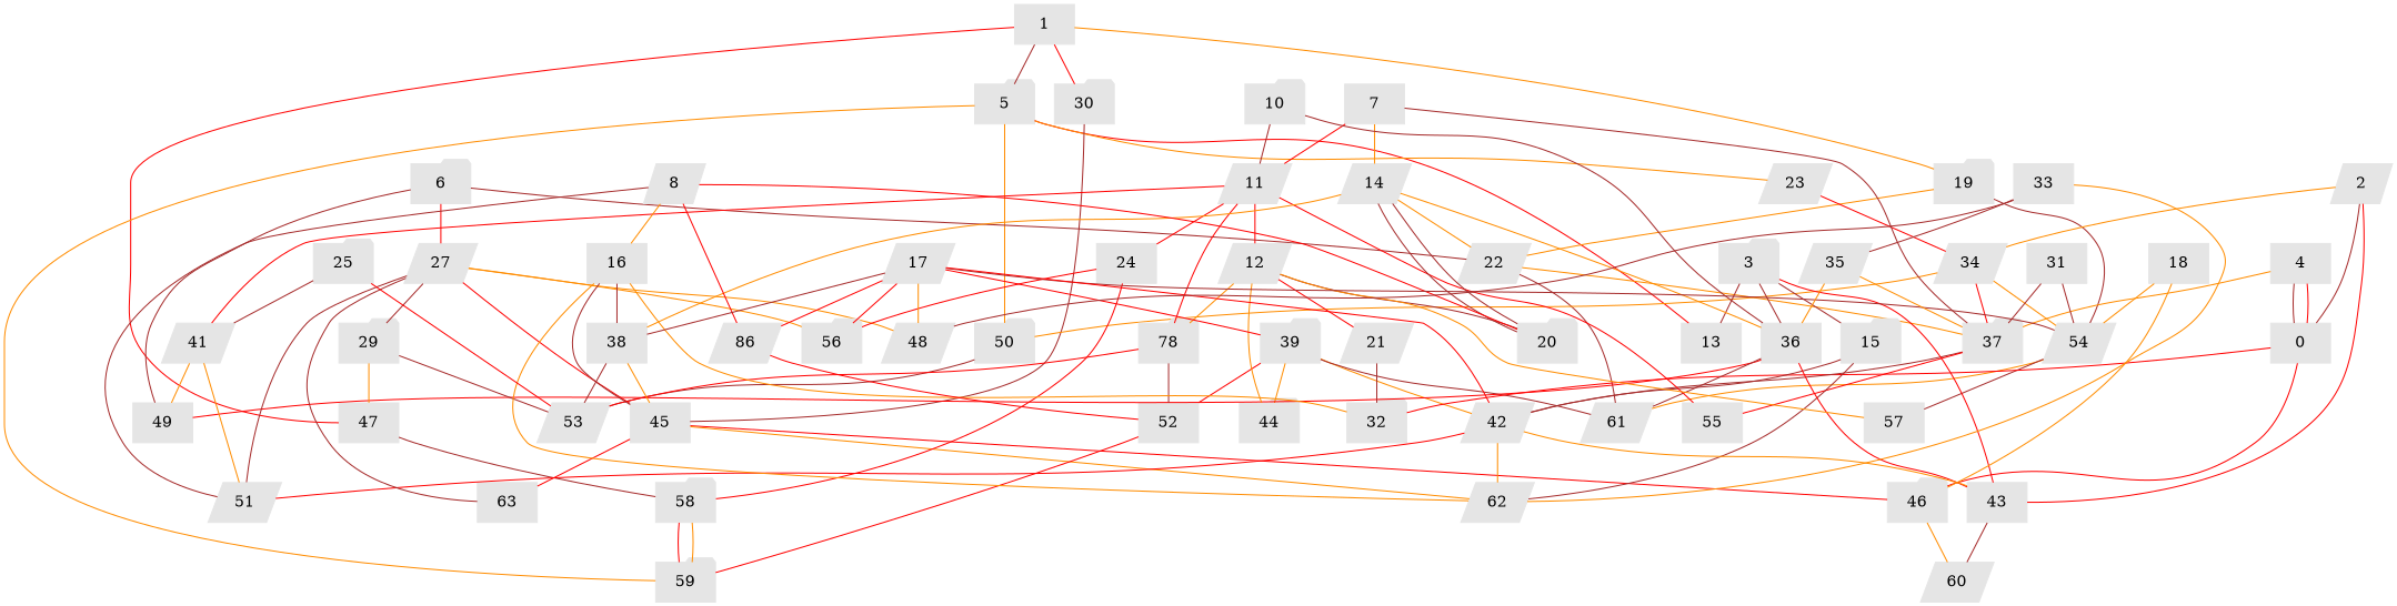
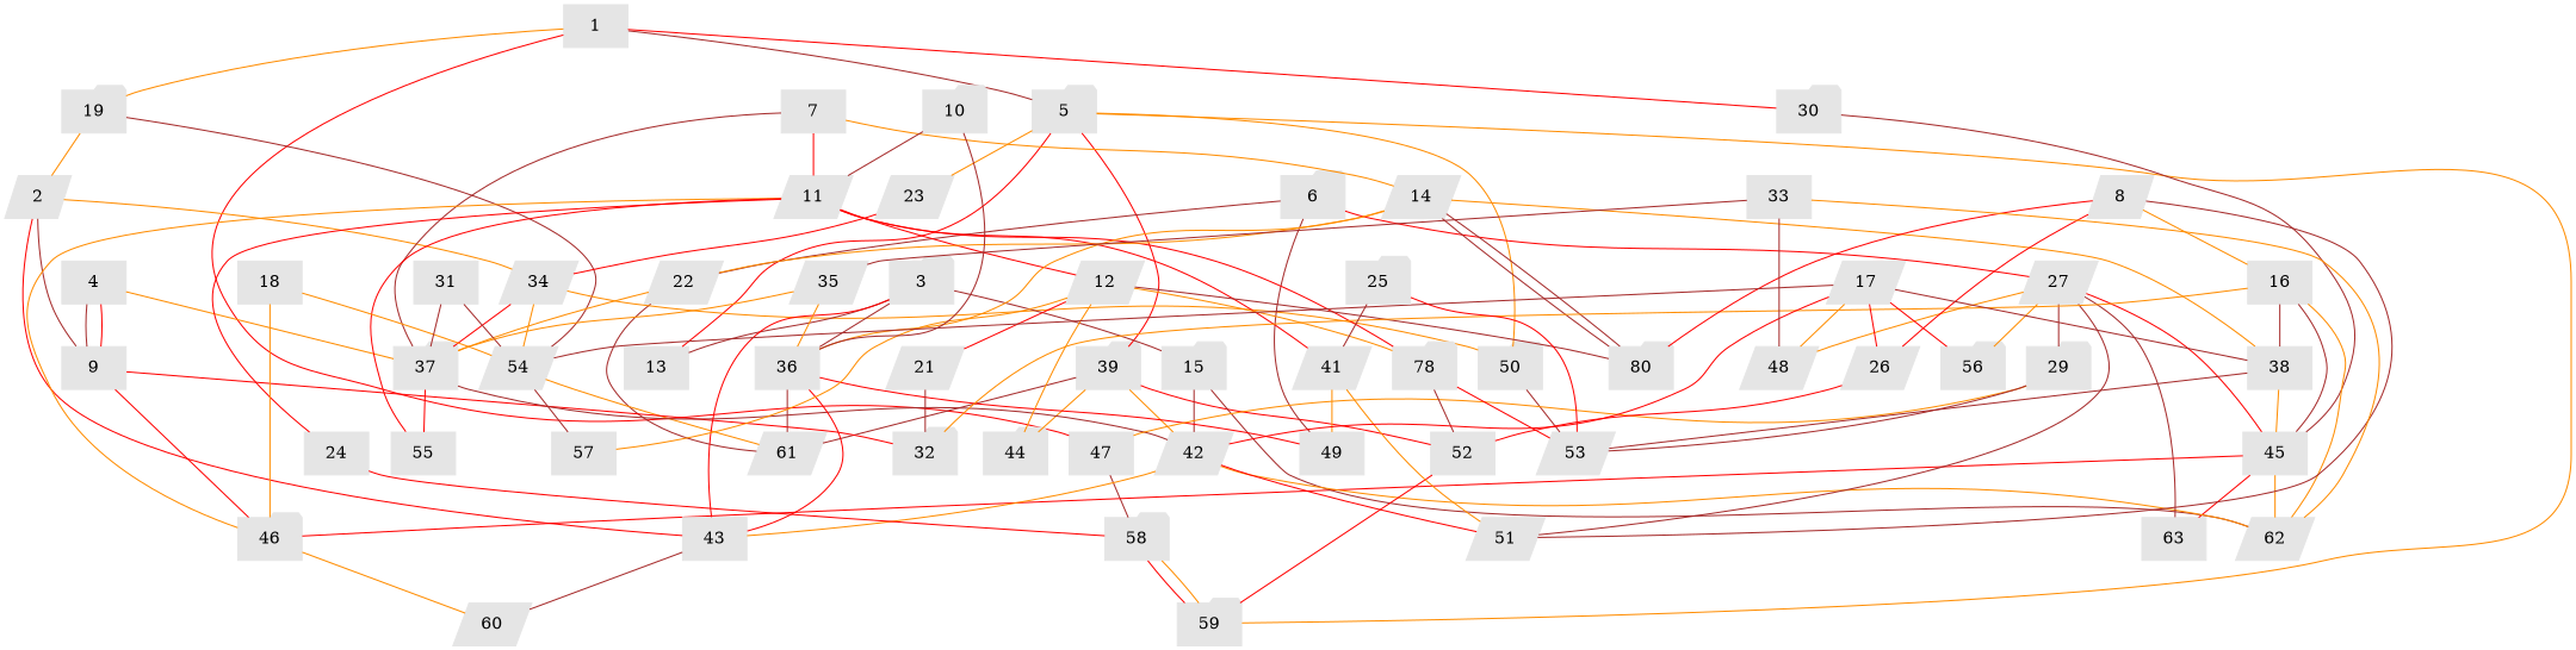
  graph {
    node [color=gray90 shape=parallelogram style=filled]
    edge [color=brown]
    1 [shape=box]
    5 [shape=folder]
    19 [shape=folder]
    30 [shape=folder]
    47 [shape=box]
    13 [shape=box]
    23
    39 [shape=folder]
    50 [shape=folder]
    59 [shape=folder]
    22
    54
    45 [shape=box]
    58 [shape=folder]
-   9 [shape=box label=0]
+   9 [shape=box]
    2
    34
    43 [shape=box]
    32 [shape=folder]
    46 [shape=folder]
    37 [shape=folder]
    60
    3 [shape=folder]
    15 [shape=folder]
    36 [shape=box]
    42
    62
    49 [shape=box]
    61
    4 [shape=box]
    55 [shape=box]
    44 [shape=folder]
    52 [shape=box]
    53
    6 [shape=folder]
    27
    51
    48
    56 [shape=folder]
    29 [shape=folder]
    63 [shape=box]
    7 [shape=box]
    11
    14
    12
    24 [shape=box]
    n47 [label=78 shape=folder]
    41
-   20 [shape=folder]
+   20 [shape=folder label=80]
    38 [shape=box]
    16 [shape=box]
    8
-   26 [label=86]
+   26
    10 [shape=folder]
    21
    57 [shape=box]
    17
    18 [shape=box]
    25 [shape=folder]
    31 [shape=box]
    33 [shape=box]
    35
    1 -- 5
    1 -- 19 [color=darkorange]
    1 -- 30 [color=red]
    1 -- 47 [color=red]
    5 -- 13 [color=red]
    5 -- 23 [color=darkorange]
-   17 -- 39 [color=red]
+   5 -- 39 [color=red]
    5 -- 50 [color=darkorange]
    5 -- 59 [color=darkorange]
-   19 -- 22 [color=darkorange]
+   19 -- 2 [color=darkorange]
    19 -- 54
    30 -- 45
    47 -- 58
    23 -- 34 [color=red]
    39 -- 42 [color=darkorange]
    39 -- 61
    39 -- 44 [color=darkorange]
    39 -- 52 [color=red]
    50 -- 53
    22 -- 37 [color=darkorange]
    22 -- 61
    54 -- 61 [color=darkorange]
    54 -- 57
    45 -- 46 [color=red]
    45 -- 62 [color=darkorange]
    45 -- 63 [color=red]
    58 -- 59 [color=red]
    58 -- 59 [color=darkorange]
    9 -- 32 [color=red]
    9 -- 46 [color=red]
    2 -- 9
    2 -- 34 [color=darkorange]
    2 -- 43 [color=red]
    34 -- 50 [color=darkorange]
    34 -- 54 [color=darkorange]
    34 -- 37 [color=red]
    43 -- 60
    46 -- 60 [color=darkorange]
    37 -- 42
    37 -- 55 [color=red]
    3 -- 13
    3 -- 43 [color=red]
    3 -- 15
    3 -- 36
    15 -- 42
    15 -- 62
    36 -- 43 [color=red]
    36 -- 49 [color=red]
    36 -- 61
    42 -- 43 [color=darkorange]
    42 -- 62 [color=darkorange]
    42 -- 51 [color=red]
    4 -- 9
    4 -- 9 [color=red]
    4 -- 37 [color=darkorange]
    52 -- 59 [color=red]
    6 -- 22
    6 -- 49
    6 -- 27 [color=red]
    27 -- 45 [color=red]
    27 -- 51
    27 -- 48 [color=darkorange]
    27 -- 56 [color=darkorange]
    27 -- 29
    27 -- 63
    29 -- 47 [color=darkorange]
    29 -- 53
    7 -- 37
    7 -- 11 [color=red]
    7 -- 14 [color=darkorange]
+   11 -- 46 [color=darkorange]
    11 -- 55 [color=red]
    11 -- 12 [color=red]
    11 -- 24 [color=red]
    11 -- n47 [color=red]
    11 -- 41 [color=red]
    14 -- 22 [color=darkorange]
    14 -- 36 [color=darkorange]
    14 -- 20
    14 -- 20
    14 -- 38 [color=darkorange]
    12 -- 44 [color=darkorange]
    12 -- n47 [color=darkorange]
    12 -- 20
    12 -- 21 [color=red]
    12 -- 57 [color=darkorange]
    24 -- 58 [color=red]
-   24 -- 56 [color=red]
    n47 -- 52
    n47 -- 53 [color=red]
    41 -- 49 [color=darkorange]
    41 -- 51 [color=darkorange]
    38 -- 45 [color=darkorange]
    38 -- 53
    16 -- 45
    16 -- 32 [color=darkorange]
    16 -- 62 [color=darkorange]
    16 -- 38
    8 -- 51
    8 -- 20 [color=red]
    8 -- 16 [color=darkorange]
    8 -- 26 [color=red]
    26 -- 52 [color=red]
    10 -- 36
    10 -- 11
    21 -- 32
    17 -- 54
    17 -- 42 [color=red]
    17 -- 48 [color=darkorange]
    17 -- 56 [color=red]
    17 -- 38
    17 -- 26 [color=red]
    18 -- 54 [color=darkorange]
    18 -- 46 [color=darkorange]
    25 -- 53 [color=red]
    25 -- 41
    31 -- 54
    31 -- 37
    33 -- 62 [color=darkorange]
    33 -- 48
    33 -- 35
    35 -- 37 [color=darkorange]
    35 -- 36 [color=darkorange]
  }
